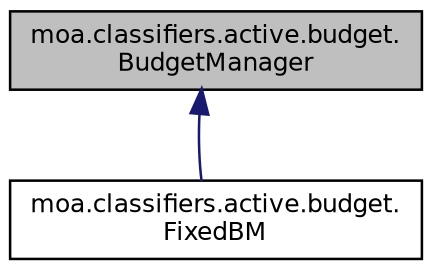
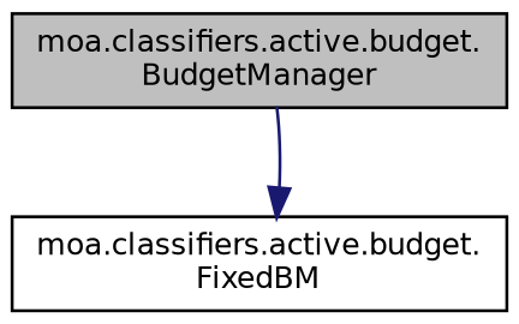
  digraph {
    node [color=black fontname=Helvetica fontsize=10 shape=record style=filled]
    n1 [fillcolor=grey75 fontcolor=black height=0.2 label="moa.classifiers.active.budget.\lBudgetManager" width=0.4]
    n2 [fillcolor=white height=0.2 label="moa.classifiers.active.budget.\lFixedBM" width=0.4]
-   n1 -> n2 [color=midnightblue dir=back fontname=Helvetica fontsize=10 labelfontname=Helvetica labelfontsize=10 style=solid]
+   n2 -> n1 [color=midnightblue dir=back fontname=Helvetica fontsize=10 labelfontname=Helvetica labelfontsize=10 style=solid]
  }
